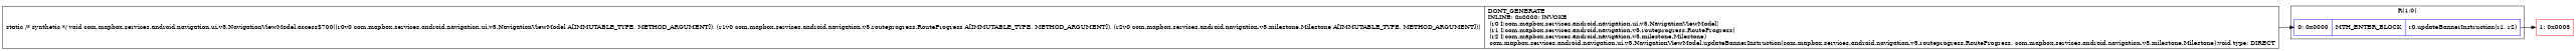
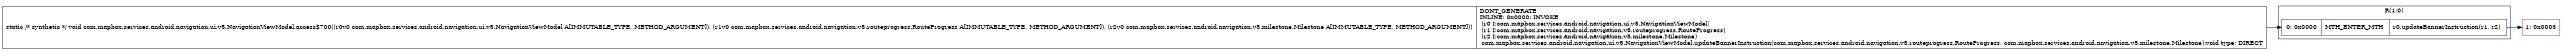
  digraph {
    rankdir=LR
    node [shape=record]
-   n1 [color=blue label="{0\:\ 0x0000|MTH_ENTER_BLOCK\l|r0.updateBannerInstruction(r1, r2)\l}"]
+   n1 [color=blue label="{0\:\ 0x0000|MTH_ENTER_MTH\l|r0.updateBannerInstruction(r1, r2)\l}"]
    n2 [color=red label="{1\:\ 0x0003}"]
    n3 [label="{static \/* synthetic *\/ void com.mapbox.services.android.navigation.ui.v5.NavigationViewModel.access$700((r0v0 com.mapbox.services.android.navigation.ui.v5.NavigationViewModel A[IMMUTABLE_TYPE, METHOD_ARGUMENT]), (r1v0 com.mapbox.services.android.navigation.v5.routeprogress.RouteProgress A[IMMUTABLE_TYPE, METHOD_ARGUMENT]), (r2v0 com.mapbox.services.android.navigation.v5.milestone.Milestone A[IMMUTABLE_TYPE, METHOD_ARGUMENT]))  | DONT_GENERATE\lINLINE: 0x0000: INVOKE  \l  (r0 I:com.mapbox.services.android.navigation.ui.v5.NavigationViewModel)\l  (r1 I:com.mapbox.services.android.navigation.v5.routeprogress.RouteProgress)\l  (r2 I:com.mapbox.services.android.navigation.v5.milestone.Milestone)\l com.mapbox.services.android.navigation.ui.v5.NavigationViewModel.updateBannerInstruction(com.mapbox.services.android.navigation.v5.routeprogress.RouteProgress, com.mapbox.services.android.navigation.v5.milestone.Milestone):void type: DIRECT\l}"]
    subgraph cluster_1 {
      label="R(1:0)"
      n1
    }
    n1 -> n2
    n3 -> n1
  }
